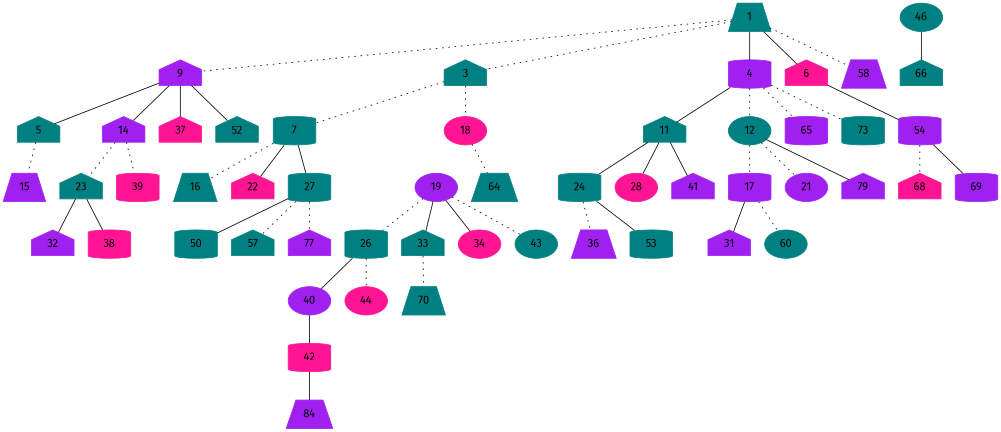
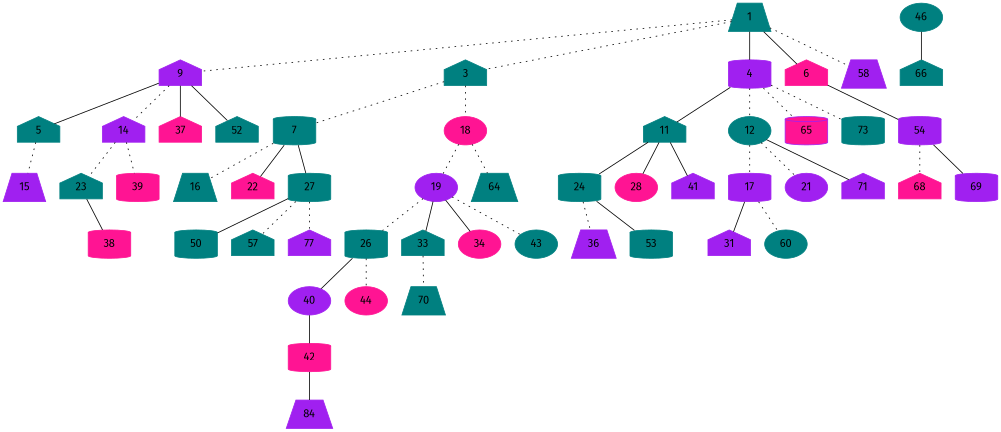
  graph {
    fontname="Fira Sans"
    node [color=teal fontname="Fira Sans" shape=house style=filled]
    edge [fontname="Fira Sans" style=dotted]
    1 [shape=trapezium super="+9"]
    n2 [color=purple label=9 super="+8"]
    3
    4 [color=purple shape=cylinder super="+29"]
    6 [color=deeppink super="+51"]
    58 [color=purple shape=trapezium]
    5
    14 [color=purple super="+20"]
    37 [color=deeppink]
    52
    7 [shape=cylinder super="+10"]
    18 [color=deeppink shape=ellipse super="+49"]
    11 [super="+25"]
    12 [shape=ellipse super="+13"]
-   65 [color=purple shape=cylinder]
+   65 [color=purple shape=cylinder fillcolor=deeppink]
    73 [shape=cylinder]
    54 [color=purple shape=cylinder super="+62"]
    15 [color=purple shape=trapezium]
    23 [super="+67"]
    39 [color=deeppink shape=cylinder]
    16 [shape=trapezium super="+78"]
    22 [color=deeppink]
    27 [shape=cylinder]
    19 [color=purple shape=ellipse super="+30"]
    64 [shape=trapezium super="+72"]
    24 [shape=cylinder super="+55"]
    28 [color=deeppink shape=ellipse super="+48"]
    41 [color=purple]
    17 [color=purple shape=cylinder]
    21 [color=purple shape=ellipse]
-   71 [color=purple label=79]
+   71 [color=purple]
    68 [color=deeppink super="+75"]
    69 [color=purple shape=cylinder]
    50 [shape=cylinder]
    57
    77 [color=purple]
    36 [color=purple shape=trapezium]
    53 [shape=cylinder]
    31 [color=purple super="+45"]
    60 [shape=ellipse]
-   32 [color=purple]
    38 [color=deeppink shape=cylinder super="+47"]
    26 [shape=cylinder]
    33 [super="+61"]
    34 [color=deeppink shape=ellipse super="+63"]
    43 [shape=ellipse]
    40 [color=purple shape=ellipse super="+76"]
    44 [color=deeppink shape=ellipse]
    70 [shape=trapezium]
    42 [color=deeppink shape=cylinder]
    46 [shape=ellipse super="+59"]
    66
    n53 [color=purple label=84 shape=trapezium]
    1 -- n2
    1 -- 3
    1 -- 4 [style=solid]
    1 -- 6 [style=solid]
    1 -- 58
    n2 -- 5 [style=solid]
-   n2 -- 14 [style=solid]
+   n2 -- 14
    n2 -- 37 [style=solid]
    n2 -- 52 [style=solid]
    3 -- 7
    3 -- 18
    4 -- 11 [style=solid]
    4 -- 12
    4 -- 65
    4 -- 73
    6 -- 54 [style=solid]
    5 -- 15
    14 -- 23
    14 -- 39
    7 -- 16
    7 -- 22 [style=solid]
    7 -- 27 [style=solid]
+   18 -- 19
    18 -- 64
    11 -- 24 [style=solid]
    11 -- 28 [style=solid]
    11 -- 41 [style=solid]
    12 -- 17
    12 -- 21
    12 -- 71 [style=solid]
    54 -- 68
    54 -- 69 [style=solid]
-   23 -- 32 [style=solid]
    23 -- 38 [style=solid]
    27 -- 50 [style=solid]
    27 -- 57
    27 -- 77
    19 -- 26
    19 -- 33 [style=solid]
    19 -- 34 [style=solid]
    19 -- 43
    24 -- 36
    24 -- 53 [style=solid]
    17 -- 31 [style=solid]
    17 -- 60
    26 -- 40 [style=solid]
    26 -- 44
    33 -- 70
    40 -- 42 [style=solid]
    42 -- n53 [style=solid]
    46 -- 66 [style=solid]
  }
